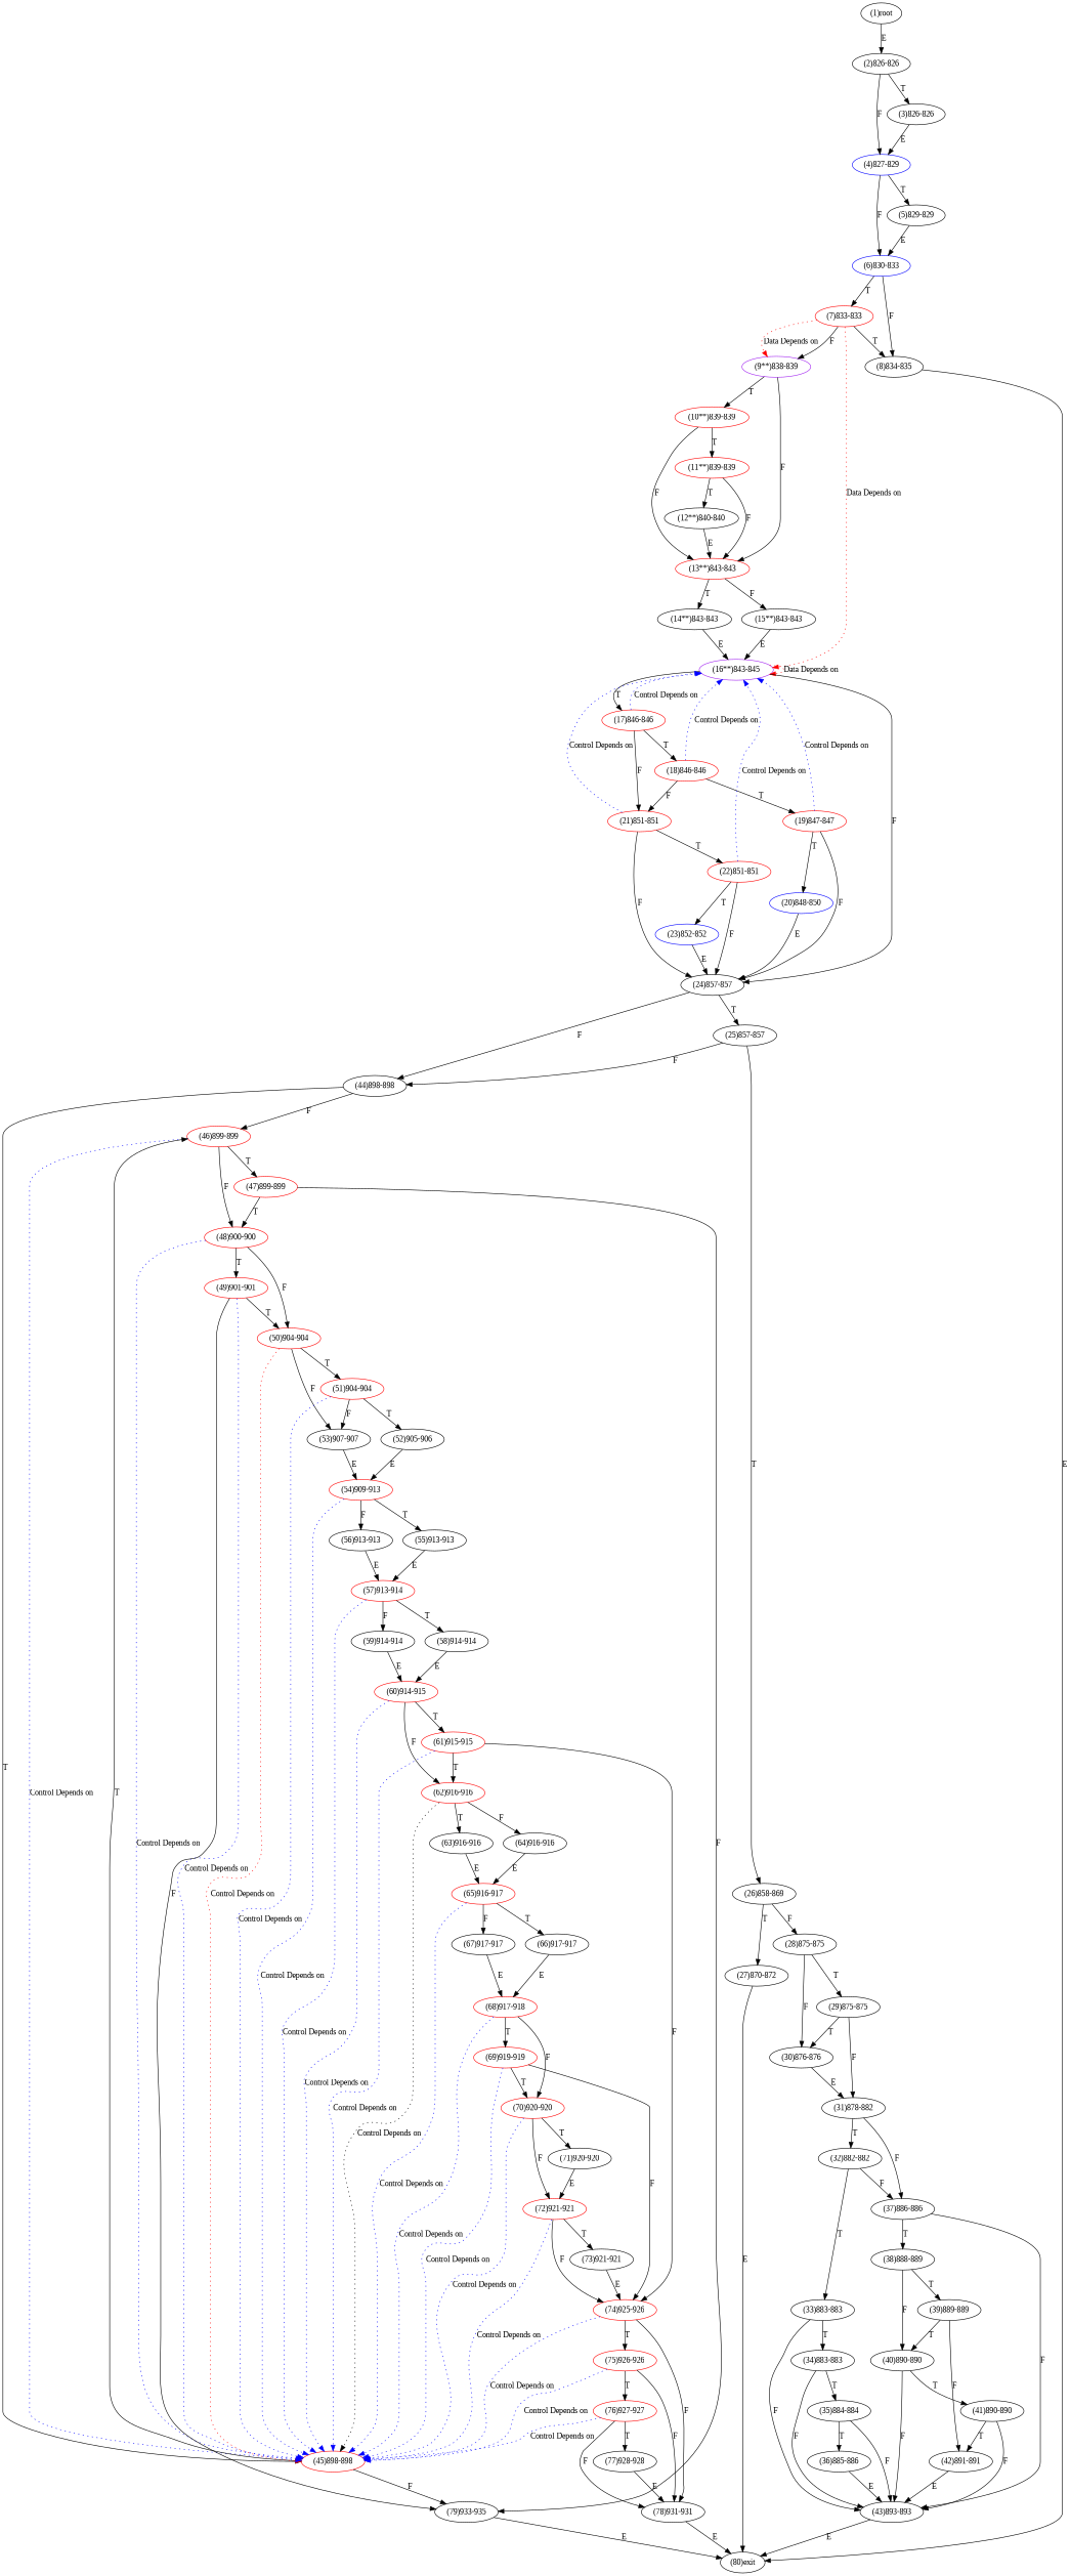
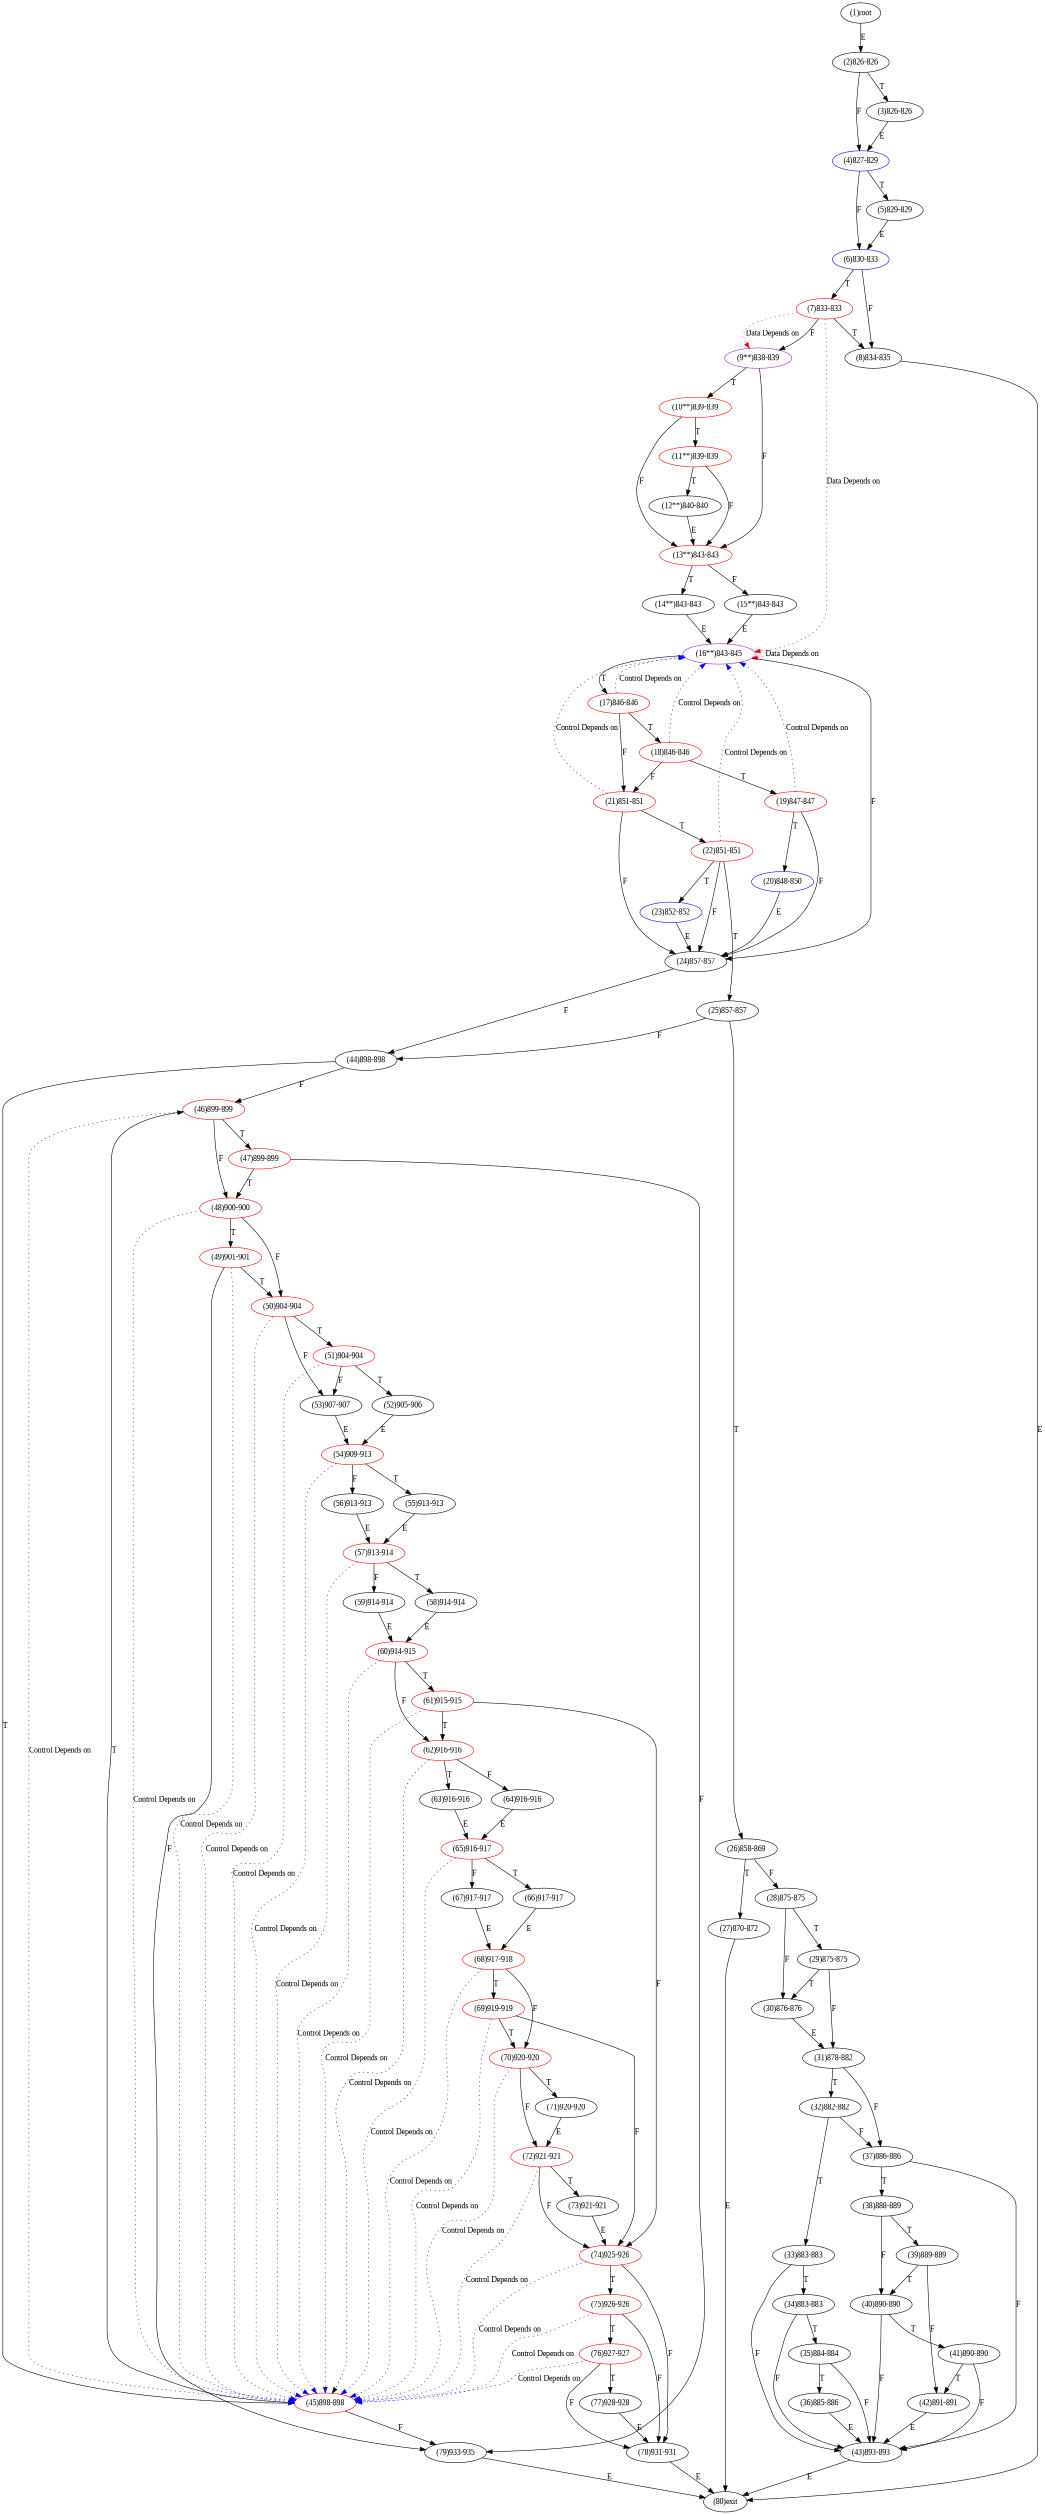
  digraph {
    fontname="Liberation Serif"
    node [fontname="Liberation Serif"]
    edge [fontname="Liberation Serif"]
    n1 [label="(1)root"]
    n2 [label="(2)826-826"]
    n3 [label="(3)826-826"]
    n4 [color=blue label="(4)827-829"]
    n5 [label="(5)829-829"]
    n6 [color=blue label="(6)830-833"]
    n7 [color=red label="(7)833-833"]
    n8 [label="(8)834-835"]
    n9 [color=purple label="(9**)838-839"]
    n10 [color=purple label="(16**)843-845"]
    n11 [label="(80)exit"]
    n12 [color=red label="(10**)839-839"]
    n13 [color=red label="(13**)843-843"]
    n14 [color=red label="(17)846-846"]
    n15 [label="(24)857-857"]
    n16 [color=red label="(11**)839-839"]
    n17 [label="(14**)843-843"]
    n18 [label="(15**)843-843"]
    n19 [label="(12**)840-840"]
    n20 [color=red label="(18)846-846"]
    n21 [color=red label="(21)851-851"]
    n22 [color=red label="(19)847-847"]
    n23 [color=red label="(22)851-851"]
    n24 [label="(25)857-857"]
    n25 [label="(44)898-898"]
    n26 [color=blue label="(20)848-850"]
    n27 [color=blue label="(23)852-852"]
    n28 [label="(26)858-869"]
    n29 [label="(27)870-872"]
    n30 [label="(28)875-875"]
    n31 [color=red label="(46)899-899"]
    n32 [color=red label="(45)898-898"]
    n33 [label="(29)875-875"]
    n34 [label="(30)876-876"]
    n35 [label="(31)878-882"]
    n36 [label="(32)882-882"]
    n37 [label="(37)886-886"]
    n38 [label="(33)883-883"]
    n39 [label="(43)893-893"]
    n40 [label="(38)888-889"]
    n41 [label="(34)883-883"]
    n42 [label="(35)884-884"]
    n43 [label="(36)885-886"]
    n44 [label="(39)889-889"]
    n45 [label="(40)890-890"]
    n46 [label="(42)891-891"]
    n47 [label="(41)890-890"]
    n48 [color=red label="(47)899-899"]
    n49 [color=red label="(48)900-900"]
    n50 [label="(79)933-935"]
    n51 [color=red label="(50)904-904"]
    n52 [color=red label="(49)901-901"]
    n53 [color=red label="(51)904-904"]
    n54 [label="(53)907-907"]
    n55 [label="(52)905-906"]
    n56 [color=red label="(54)909-913"]
    n57 [label="(55)913-913"]
    n58 [color=red label="(57)913-914"]
    n59 [label="(59)914-914"]
    n60 [label="(58)914-914"]
    n61 [label="(56)913-913"]
    n62 [color=red label="(60)914-915"]
    n63 [color=red label="(62)916-916"]
    n64 [color=red label="(61)915-915"]
    n65 [label="(63)916-916"]
    n66 [color=red label="(65)916-917"]
    n67 [label="(66)917-917"]
    n68 [label="(67)917-917"]
    n69 [label="(64)916-916"]
    n70 [color=red label="(74)925-926"]
    n71 [label="(78)931-931"]
    n72 [color=red label="(75)926-926"]
    n73 [color=red label="(68)917-918"]
    n74 [color=red label="(69)919-919"]
    n75 [color=red label="(70)920-920"]
    n76 [label="(71)920-920"]
    n77 [color=red label="(72)921-921"]
    n78 [label="(73)921-921"]
    n79 [color=red label="(76)927-927"]
    n80 [label="(77)928-928"]
    n1 -> n2 [label=E]
    n2 -> n3 [label=T]
    n2 -> n4 [label=F]
    n3 -> n4 [label=E]
    n4 -> n5 [label=T]
    n4 -> n6 [label=F]
    n5 -> n6 [label=E]
    n6 -> n7 [label=T]
    n6 -> n8 [label=F]
    n7 -> n8 [label=T]
    n7 -> n9 [label=F]
    n7 -> n9 [color=red label="Data Depends on" style=dotted]
    n7 -> n10 [color=red label="Data Depends on" style=dotted]
    n8 -> n11 [label=E]
    n9 -> n12 [label=T]
    n9 -> n13 [label=F]
    n10 -> n10 [color=red label="Data Depends on" style=dotted]
    n10 -> n14 [label=T]
    n10 -> n15 [label=F]
    n12 -> n13 [label=F]
    n12 -> n16 [label=T]
    n13 -> n17 [label=T]
    n13 -> n18 [label=F]
    n14 -> n10 [color=blue label="Control Depends on" style=dotted]
    n14 -> n20 [label=T]
    n14 -> n21 [label=F]
-   n15 -> n24 [label=T]
+   n23 -> n24 [label=T]
    n15 -> n25 [label=F]
    n16 -> n13 [label=F]
    n16 -> n19 [label=T]
    n17 -> n10 [label=E]
    n18 -> n10 [label=E]
    n19 -> n13 [label=E]
    n20 -> n10 [color=blue label="Control Depends on" style=dotted]
    n20 -> n21 [label=F]
    n20 -> n22 [label=T]
    n21 -> n10 [color=blue label="Control Depends on" style=dotted]
    n21 -> n15 [label=F]
    n21 -> n23 [label=T]
    n22 -> n10 [color=blue label="Control Depends on" style=dotted]
    n22 -> n15 [label=F]
    n22 -> n26 [label=T]
    n23 -> n10 [color=blue label="Control Depends on" style=dotted]
    n23 -> n15 [label=F]
    n23 -> n27 [label=T]
    n24 -> n25 [label=F]
    n24 -> n28 [label=T]
    n25 -> n31 [label=F]
    n25 -> n32 [label=T]
    n26 -> n15 [label=E]
    n27 -> n15 [label=E]
    n28 -> n29 [label=T]
    n28 -> n30 [label=F]
    n29 -> n11 [label=E]
    n30 -> n33 [label=T]
    n30 -> n34 [label=F]
    n31 -> n32 [color=blue label="Control Depends on" style=dotted]
    n31 -> n48 [label=T]
    n31 -> n49 [label=F]
    n32 -> n31 [label=T]
    n32 -> n50 [label=F]
    n33 -> n34 [label=T]
    n33 -> n35 [label=F]
    n34 -> n35 [label=E]
    n35 -> n36 [label=T]
    n35 -> n37 [label=F]
    n36 -> n37 [label=F]
    n36 -> n38 [label=T]
    n37 -> n39 [label=F]
    n37 -> n40 [label=T]
    n38 -> n39 [label=F]
    n38 -> n41 [label=T]
    n39 -> n11 [label=E]
    n40 -> n44 [label=T]
    n40 -> n45 [label=F]
    n41 -> n39 [label=F]
    n41 -> n42 [label=T]
    n42 -> n39 [label=F]
    n42 -> n43 [label=T]
    n43 -> n39 [label=E]
    n44 -> n45 [label=T]
    n44 -> n46 [label=F]
    n45 -> n39 [label=F]
    n45 -> n47 [label=T]
    n46 -> n39 [label=E]
    n47 -> n39 [label=F]
    n47 -> n46 [label=T]
    n48 -> n49 [label=T]
    n48 -> n50 [label=F]
    n49 -> n32 [color=blue label="Control Depends on" style=dotted]
    n49 -> n51 [label=F]
    n49 -> n52 [label=T]
    n50 -> n11 [label=E]
-   n51 -> n32 [color=red label="Control Depends on" style=dotted]
+   n51 -> n32 [color=blue label="Control Depends on" style=dotted]
    n51 -> n53 [label=T]
    n51 -> n54 [label=F]
    n52 -> n32 [color=blue label="Control Depends on" style=dotted]
    n52 -> n50 [label=F]
    n52 -> n51 [label=T]
    n53 -> n32 [color=blue label="Control Depends on" style=dotted]
    n53 -> n54 [label=F]
    n53 -> n55 [label=T]
    n54 -> n56 [label=E]
    n55 -> n56 [label=E]
    n56 -> n32 [color=blue label="Control Depends on" style=dotted]
    n56 -> n57 [label=T]
    n56 -> n61 [label=F]
    n57 -> n58 [label=E]
    n58 -> n32 [color=blue label="Control Depends on" style=dotted]
    n58 -> n59 [label=F]
    n58 -> n60 [label=T]
    n59 -> n62 [label=E]
    n60 -> n62 [label=E]
    n61 -> n58 [label=E]
    n62 -> n32 [color=blue label="Control Depends on" style=dotted]
    n62 -> n63 [label=F]
    n62 -> n64 [label=T]
    n63 -> n32 [color=black label="Control Depends on" style=dotted]
    n63 -> n65 [label=T]
    n63 -> n69 [label=F]
    n64 -> n32 [color=blue label="Control Depends on" style=dotted]
    n64 -> n63 [label=T]
    n64 -> n70 [label=F]
    n65 -> n66 [label=E]
    n66 -> n32 [color=blue label="Control Depends on" style=dotted]
    n66 -> n67 [label=T]
    n66 -> n68 [label=F]
    n67 -> n73 [label=E]
    n68 -> n73 [label=E]
    n69 -> n66 [label=E]
    n70 -> n32 [color=blue label="Control Depends on" style=dotted]
    n70 -> n71 [label=F]
    n70 -> n72 [label=T]
    n71 -> n11 [label=E]
    n72 -> n32 [color=blue label="Control Depends on" style=dotted]
    n72 -> n71 [label=F]
    n72 -> n79 [label=T]
    n73 -> n32 [color=blue label="Control Depends on" style=dotted]
    n73 -> n74 [label=T]
    n73 -> n75 [label=F]
    n74 -> n32 [color=blue label="Control Depends on" style=dotted]
    n74 -> n70 [label=F]
    n74 -> n75 [label=T]
    n75 -> n32 [color=blue label="Control Depends on" style=dotted]
    n75 -> n76 [label=T]
    n75 -> n77 [label=F]
    n76 -> n77 [label=E]
    n77 -> n32 [color=blue label="Control Depends on" style=dotted]
    n77 -> n70 [label=F]
    n77 -> n78 [label=T]
    n78 -> n70 [label=E]
    n79 -> n32 [color=blue label="Control Depends on" style=dotted]
    n79 -> n71 [label=F]
    n79 -> n80 [label=T]
    n80 -> n71 [label=E]
  }
